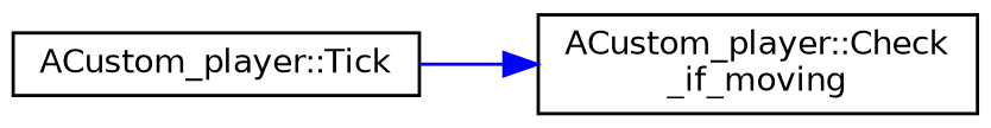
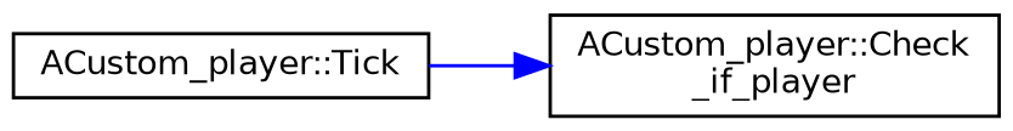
  digraph {
    rankdir=RL
    node [color=black fillcolor=white fontname=Helvetica fontsize=10 shape=record style=filled]
-   n1 [fontcolor=black height=0.2 label="ACustom_player::Check\l_if_moving" width=0.4]
+   n1 [fontcolor=black height=0.2 label="ACustom_player::Check\l_if_player" width=0.4]
    n2 [height=0.2 label="ACustom_player::Tick" width=0.4]
    n1 -> n2 [color=blue dir=back fontname=Helvetica fontsize=10 labelfontname=Helvetica labelfontsize=10 style=solid]
  }
